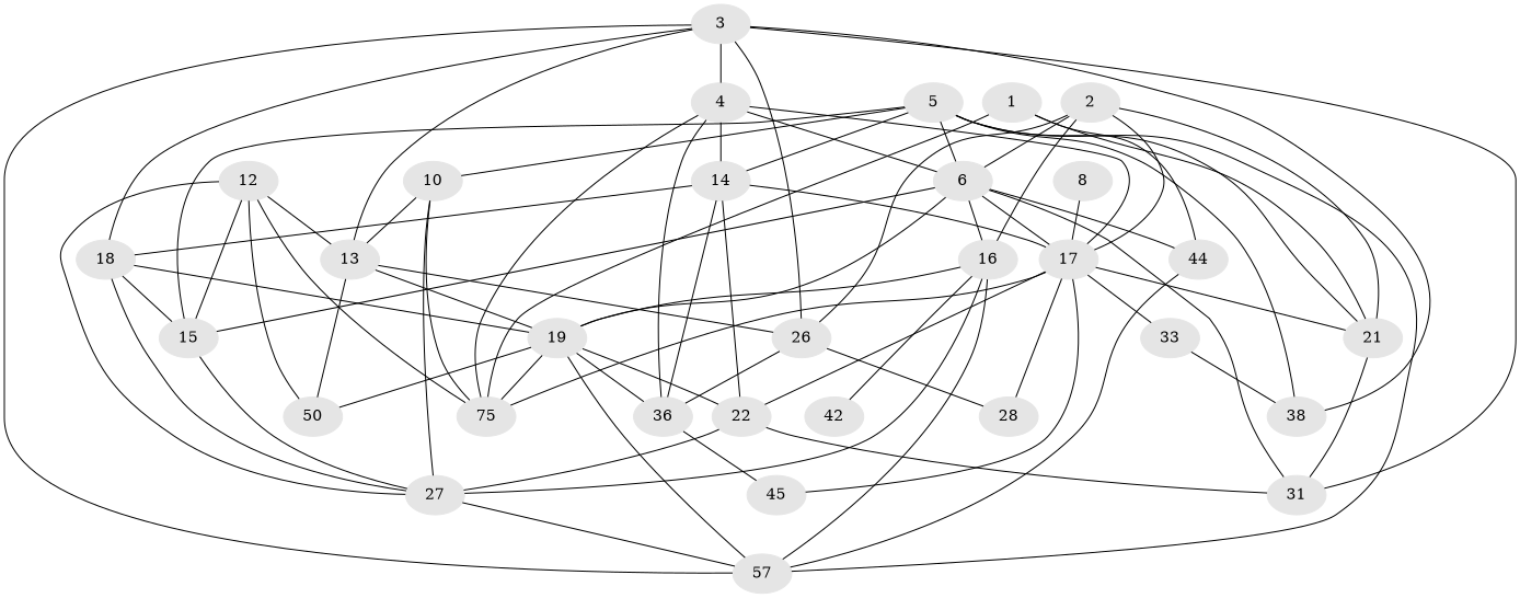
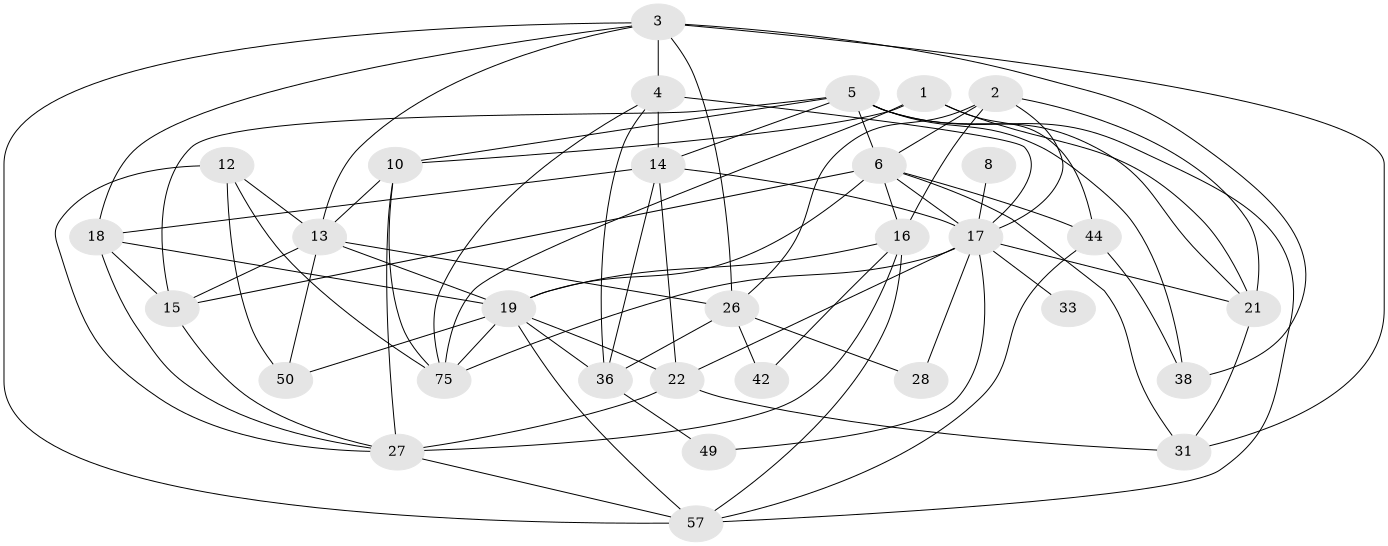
  graph {
    node [color=gray90 style=filled]
    1 [super="+52"]
    10 [super="+39"]
    21 [super="+40"]
    n4 [label=75]
    44
    13 [super="+53"]
    27 [super="+32"]
    31 [super="+54"]
    n9 [label=57 super="+51"]
    2 [super="+55"]
    6 [super="+24"]
    16 [super="+37"]
    17 [super="+30"]
    26 [super="+34"]
    15 [super="+23"]
    19 [super="+29"]
    42
    22 [super="+46"]
    28
    33
-   45
+   45 [label=49]
    36 [super="+41"]
    3 [super="+7"]
    4 [super="+11"]
    18 [super="+48"]
    38
    14 [super="+20"]
    50
    5 [super="+25"]
    8
    12 [super="+49"]
+   1 -- 10
    1 -- 21
    1 -- n4
    1 -- 44
    10 -- n4
    10 -- 13
    10 -- 27
    21 -- 31
    44 -- n9
    13 -- 26
-   12 -- 15
+   13 -- 15
    13 -- 19
    13 -- 50
    27 -- n9
    2 -- 21
    2 -- 6
    2 -- 16
    2 -- 17
    2 -- 26
    6 -- 44
    6 -- 31
    6 -- 16
    6 -- 17
    6 -- 15
    6 -- 19
    16 -- 27
    16 -- n9
    16 -- 19
    16 -- 42
    17 -- 21
    17 -- n4
    17 -- 22
    17 -- 28
    17 -- 33
    17 -- 45
+   26 -- 42
    26 -- 28
    26 -- 36
    15 -- 27
    19 -- n4
    19 -- n9
    19 -- 22
    19 -- 36
    19 -- 50
    22 -- 27 [weight=2]
    22 -- 31
-   33 -- 38
+   44 -- 38
    36 -- 45
    3 -- 13
    3 -- 31
    3 -- n9
    3 -- 26
    3 -- 4
    3 -- 18
    3 -- 38
    4 -- n4
-   4 -- 6
    4 -- 17
    4 -- 36
    4 -- 14
    18 -- 27
    18 -- 15
    18 -- 19
    14 -- 17
    14 -- 22
    14 -- 36
    14 -- 18
    5 -- 10
    5 -- 21
    5 -- n9
    5 -- 6
    5 -- 15
    5 -- 38
    5 -- 14
    8 -- 17
    12 -- n4
    12 -- 13
    12 -- 27
    12 -- 50
  }
